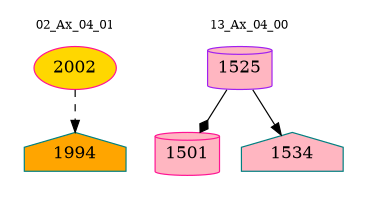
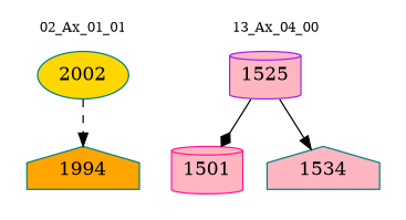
  digraph {
    node [color=deeppink fillcolor=lightpink shape=house style=filled]
    edge [arrowhead=normal color=black style=solid]
-   n1 [fillcolor=gold label=2002 shape=ellipse]
+   n1 [color=teal fillcolor=gold label=2002 shape=ellipse]
    n2 [color=teal fillcolor=orange label=1994]
    n3 [color=purple label=1525 shape=cylinder]
    n4 [label=1501 shape=cylinder]
    n5 [color=teal label=1534]
    subgraph cluster_1 {
      color=white
      fontsize=10
-     label="02_Ax_04_01"
+     label="02_Ax_01_01"
      n1
      n2
    }
    subgraph cluster_2 {
      color=white
      fontsize=10
      label="13_Ax_04_00"
      n3
      n4
      n5
    }
    n1 -> n2 [style=dashed]
    n3 -> n4 [arrowhead=diamond]
    n3 -> n5
  }
